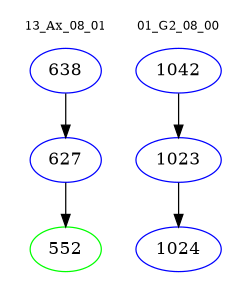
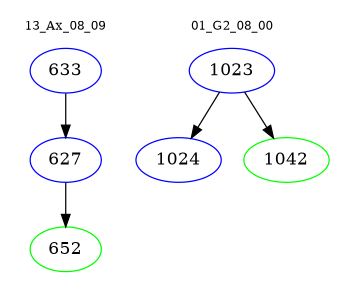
  digraph {
    node [color=blue]
    edge [color=black]
-   n1 [label=638]
+   n1 [label=633]
    n2 [label=627]
-   n3 [color=green label=552]
+   n3 [color=green label=652]
    n4 [label=1024]
    n5 [label=1023]
-   n6 [label=1042]
+   n6 [color=green label=1042]
    subgraph cluster_1 {
      color=white
      fontsize=10
-     label="13_Ax_08_01"
+     label="13_Ax_08_09"
      n1
      n2
      n3
    }
    subgraph cluster_2 {
      color=white
      fontsize=10
      label="01_G2_08_00"
      n4
      n5
      n6
    }
    n1 -> n2
    n2 -> n3
    n5 -> n4
-   n6 -> n5
+   n5 -> n6
  }
